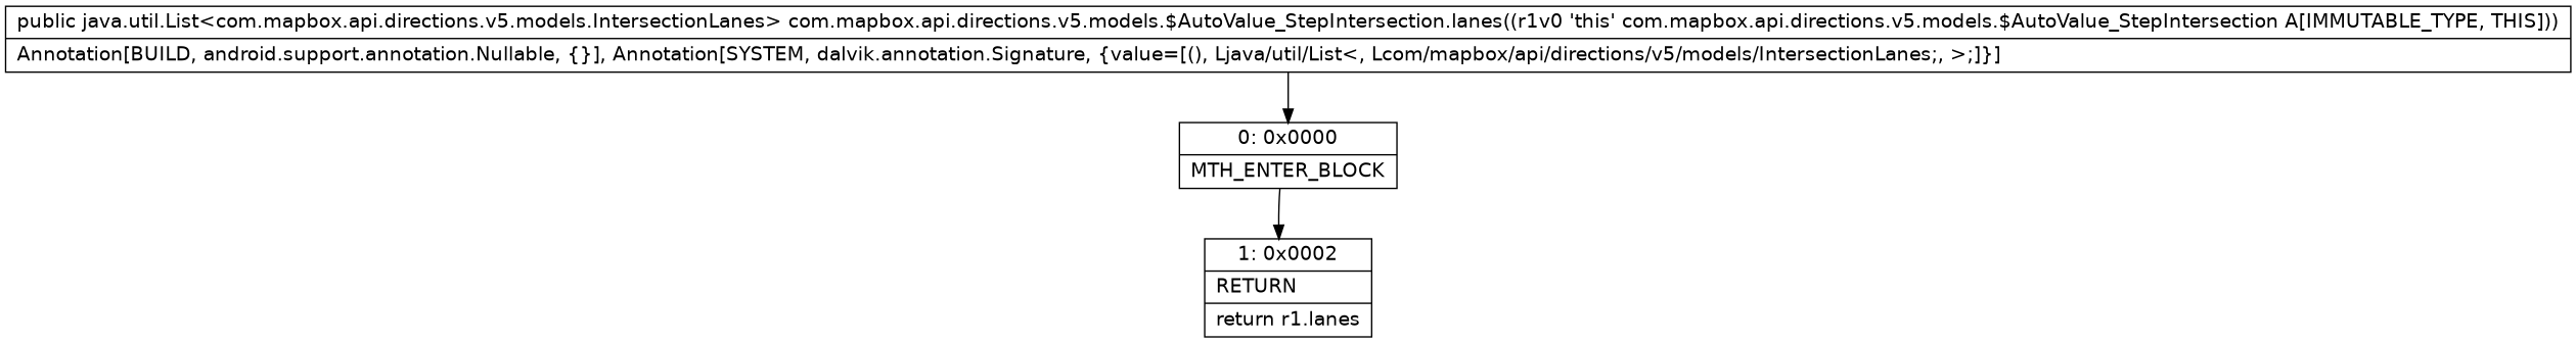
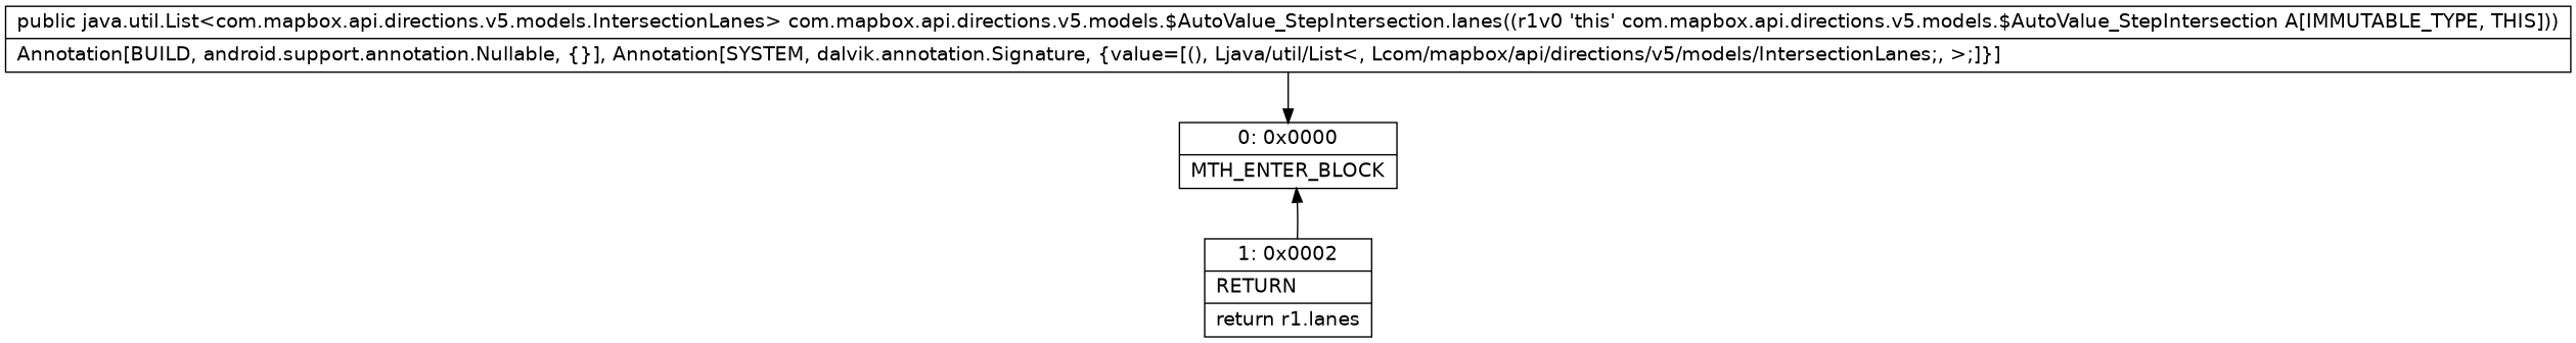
  digraph {
    fontname="DejaVu Sans"
    node [shape=record fontname="DejaVu Sans"]
    edge [fontname="DejaVu Sans"]
    n1 [label="{0\:\ 0x0000|MTH_ENTER_BLOCK\l}"]
    n2 [label="{1\:\ 0x0002|RETURN\l|return r1.lanes\l}"]
    n3 [label="{public java.util.List\<com.mapbox.api.directions.v5.models.IntersectionLanes\> com.mapbox.api.directions.v5.models.$AutoValue_StepIntersection.lanes((r1v0 'this' com.mapbox.api.directions.v5.models.$AutoValue_StepIntersection A[IMMUTABLE_TYPE, THIS]))  | Annotation[BUILD, android.support.annotation.Nullable, \{\}], Annotation[SYSTEM, dalvik.annotation.Signature, \{value=[(), Ljava\/util\/List\<, Lcom\/mapbox\/api\/directions\/v5\/models\/IntersectionLanes;, \>;]\}]\l}"]
-   n1 -> n2
+   n2 -> n1
    n3 -> n1
  }
